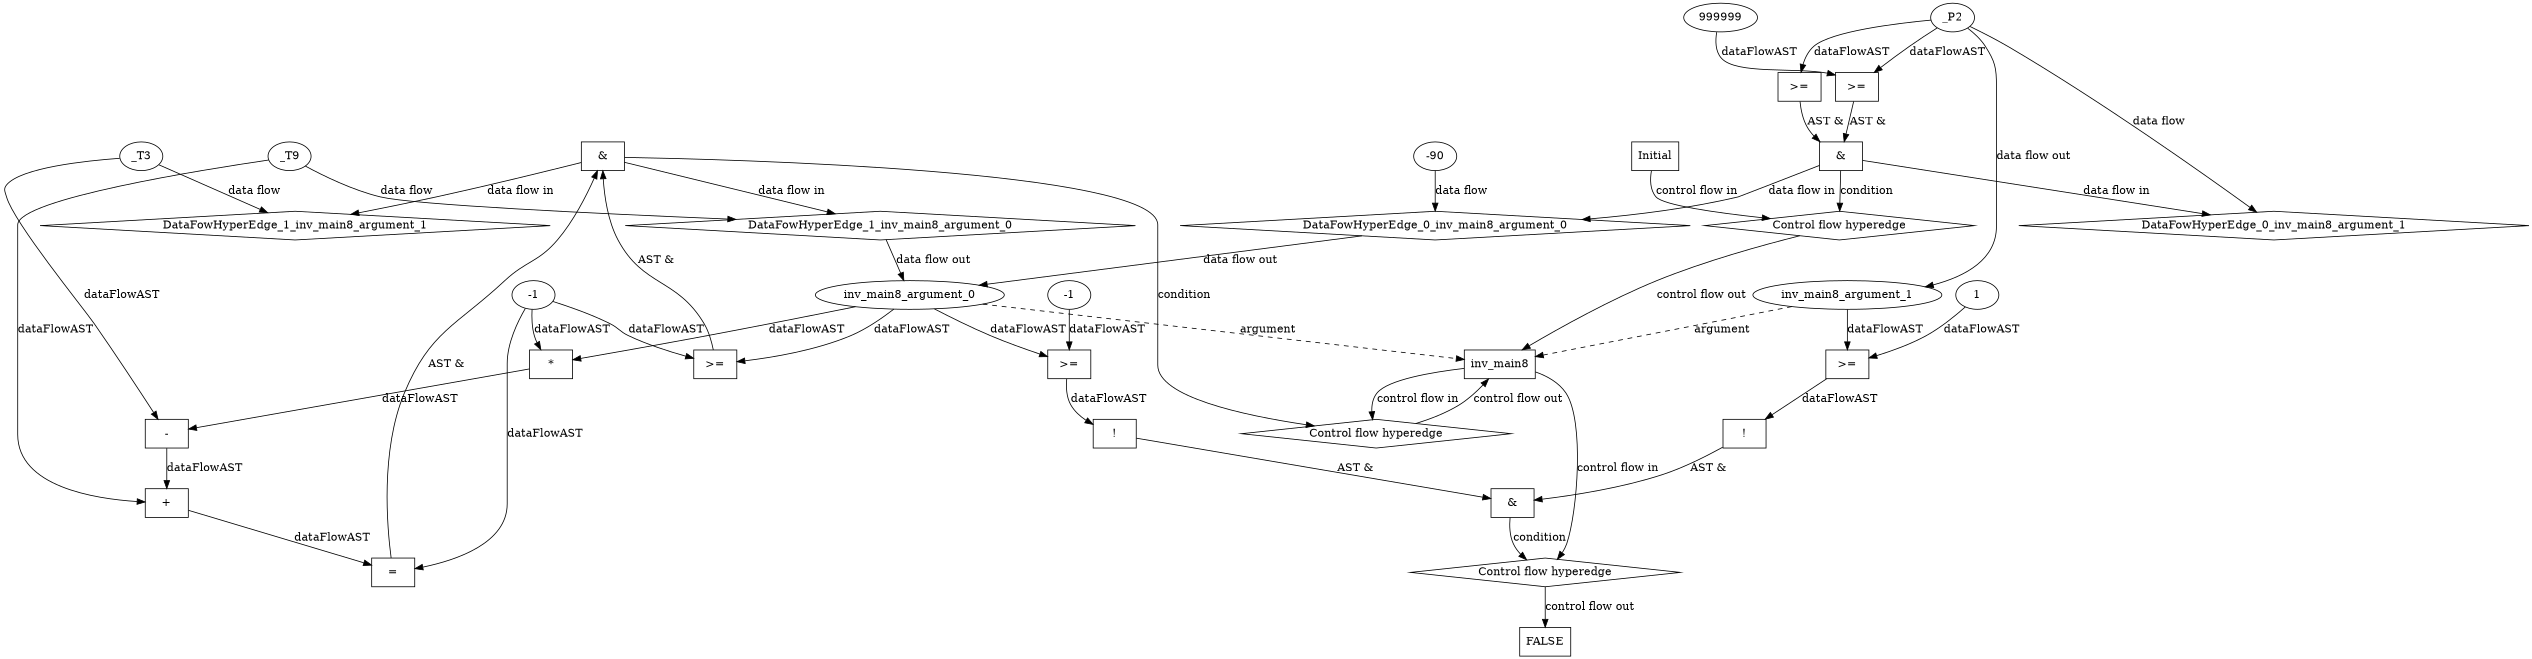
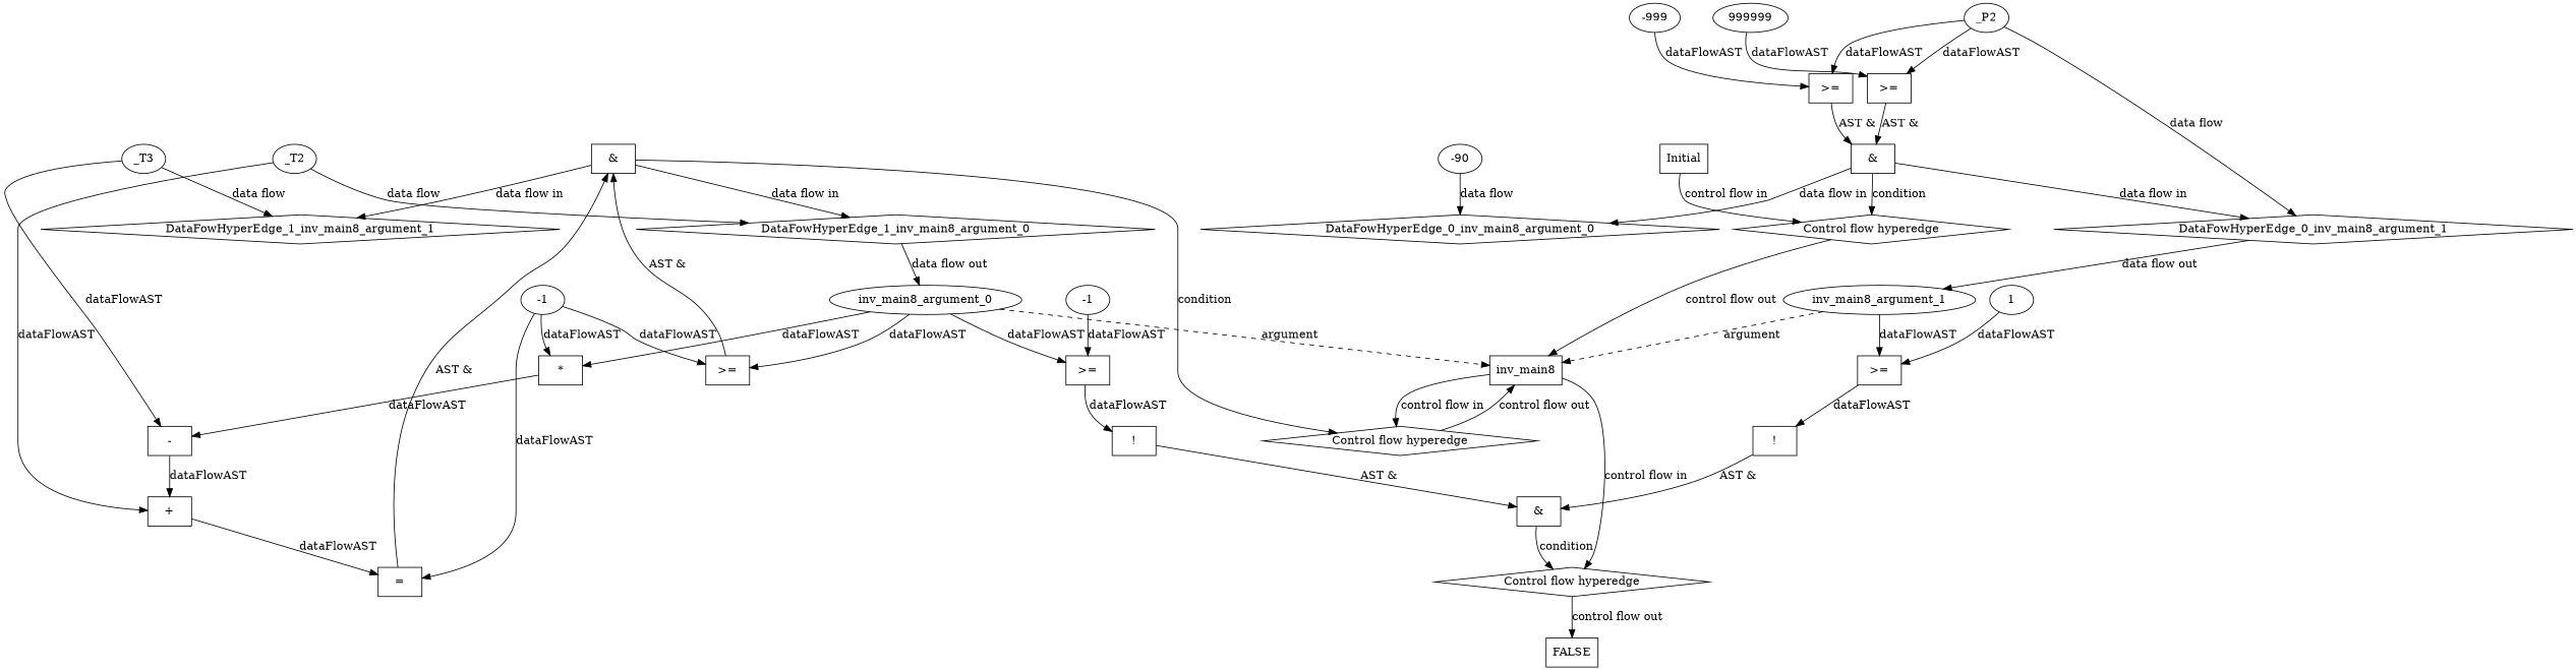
  digraph {
    node [shape=rect]
    n1 [label=inv_main8 nodeName=inv_main8]
    n2 [label="Control flow hyperedge" nodeName=ControlFowHyperEdge_1 shape=diamond]
    n3 [label="Control flow hyperedge" nodeName=ControlFowHyperEdge_2 shape=diamond]
    n4 [label=FALSE nodeName=FALSE]
    n5 [label=Initial nodeName=Initial]
    n6 [label="Control flow hyperedge" nodeName=ControlFowHyperEdge_0 shape=diamond]
    n7 [label=inv_main8_argument_0 nodeName=argument0 shape=oval]
    n8 [label=">=" nodeName=xxxinv_main8___inv_main8_1xxxguard_0_node_0]
    n9 [label="*" nodeName=xxxinv_main8___inv_main8_1xxxguard1_node_4]
    n10 [label=">=" nodeName=xxxFALSE___inv_main8_2xxxguard1_node_1]
    n11 [label="&" nodeName=xxxinv_main8___inv_main8_1xxx_and]
    n12 [label="-" nodeName=xxxinv_main8___inv_main8_1xxxguard1_node_3]
    n13 [label="!" nodeName=xxxFALSE___inv_main8_2xxxguard1_node_0]
    n14 [label=inv_main8_argument_1 nodeName=argument1 shape=oval]
    n15 [label=">=" nodeName=xxxFALSE___inv_main8_2xxxguard_0_node_1]
    n16 [label="!" nodeName=xxxFALSE___inv_main8_2xxxguard_0_node_0]
    n17 [label="&" nodeName=xxxinv_main8___Initial_0xxx_and]
    n18 [label=DataFowHyperEdge_0_inv_main8_argument_0 nodeName=DataFowHyperEdge_0_inv_main8_argument_0 shape=diamond]
    n19 [label=DataFowHyperEdge_0_inv_main8_argument_1 nodeName=DataFowHyperEdge_0_inv_main8_argument_1 shape=diamond]
    n20 [label=">=" nodeName=xxxinv_main8___Initial_0xxxguard_0_node_0]
    n21 [label=999999 nodeName=xxxinv_main8___Initial_0xxxguard_0_node_1 shape=""]
    n22 [label=_P2 nodeName=xxxinv_main8___Initial_0xxxdataFlow1_node_0 shape=""]
    n23 [label=">=" nodeName=xxxinv_main8___Initial_0xxxguard1_node_0]
+   n24 [label=-999 nodeName=xxxinv_main8___Initial_0xxxguard1_node_2 shape=""]
    n25 [label=-90 nodeName=xxxinv_main8___Initial_0xxxdataFlow_0_node_0 shape=""]
    n26 [label=DataFowHyperEdge_1_inv_main8_argument_0 nodeName=DataFowHyperEdge_1_inv_main8_argument_0 shape=diamond]
    n27 [label=DataFowHyperEdge_1_inv_main8_argument_1 nodeName=DataFowHyperEdge_1_inv_main8_argument_1 shape=diamond]
    n28 [label=-1 nodeName=xxxinv_main8___inv_main8_1xxxguard_0_node_1 shape=""]
    n29 [label="=" nodeName=xxxinv_main8___inv_main8_1xxxguard1_node_0]
    n30 [label="+" nodeName=xxxinv_main8___inv_main8_1xxxguard1_node_1]
-   n31 [label=_T9 nodeName=xxxinv_main8___inv_main8_1xxxdataFlow_0_node_0 shape=""]
+   n31 [label=_T2 nodeName=xxxinv_main8___inv_main8_1xxxdataFlow_0_node_0 shape=""]
    n32 [label=_T3 nodeName=xxxinv_main8___inv_main8_1xxxdataFlow1_node_0 shape=""]
    n33 [label="&" nodeName=xxxFALSE___inv_main8_2xxx_and]
    n34 [label=1 nodeName=xxxFALSE___inv_main8_2xxxguard_0_node_3 shape=""]
    n35 [label=-1 nodeName=xxxFALSE___inv_main8_2xxxguard1_node_2 shape=""]
    n1 -> n2 [label="control flow in"]
    n1 -> n3 [label="control flow in"]
    n2 -> n1 [label="control flow out"]
    n3 -> n4 [label="control flow out"]
    n5 -> n6 [label="control flow in"]
    n6 -> n1 [label="control flow out"]
    n7 -> n1 [label=argument style=dashed]
    n7 -> n8 [label=dataFlowAST]
    n7 -> n9 [label=dataFlowAST]
    n7 -> n10 [label=dataFlowAST]
    n8 -> n11 [label="AST &"]
    n9 -> n12 [label=dataFlowAST]
    n10 -> n13 [label=dataFlowAST]
    n11 -> n2 [label=condition]
    n11 -> n26 [label="data flow in"]
    n11 -> n27 [label="data flow in"]
    n12 -> n30 [label=dataFlowAST]
    n13 -> n33 [label="AST &"]
    n14 -> n1 [label=argument style=dashed]
    n14 -> n15 [label=dataFlowAST]
    n15 -> n16 [label=dataFlowAST]
    n16 -> n33 [label="AST &"]
    n17 -> n6 [label=condition]
    n17 -> n18 [label="data flow in"]
    n17 -> n19 [label="data flow in"]
-   n18 -> n7 [label="data flow out"]
-   n22 -> n14 [label="data flow out"]
+   n19 -> n14 [label="data flow out"]
    n20 -> n17 [label="AST &"]
    n21 -> n20 [label=dataFlowAST]
    n22 -> n19 [label="data flow"]
    n22 -> n20 [label=dataFlowAST]
    n22 -> n23 [label=dataFlowAST]
    n23 -> n17 [label="AST &"]
+   n24 -> n23 [label=dataFlowAST]
    n25 -> n18 [label="data flow"]
    n26 -> n7 [label="data flow out"]
    n28 -> n8 [label=dataFlowAST]
    n28 -> n9 [label=dataFlowAST]
    n28 -> n29 [label=dataFlowAST]
    n29 -> n11 [label="AST &"]
    n30 -> n29 [label=dataFlowAST]
    n31 -> n26 [label="data flow"]
    n31 -> n30 [label=dataFlowAST]
    n32 -> n12 [label=dataFlowAST]
    n32 -> n27 [label="data flow"]
    n33 -> n3 [label=condition]
    n34 -> n15 [label=dataFlowAST]
    n35 -> n10 [label=dataFlowAST]
  }
